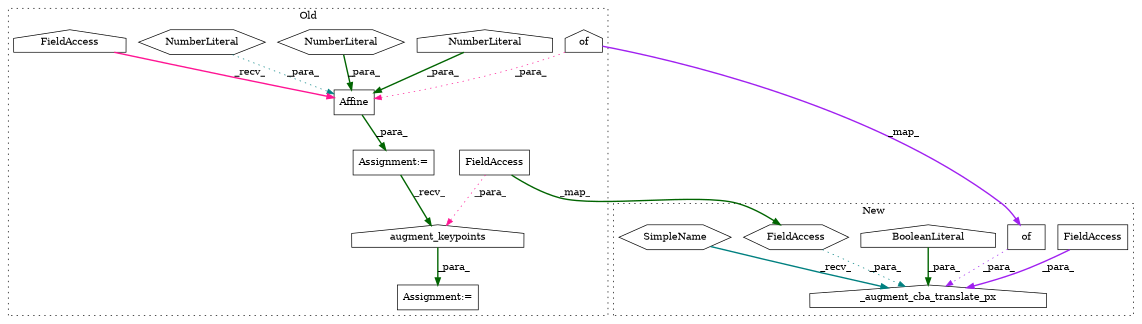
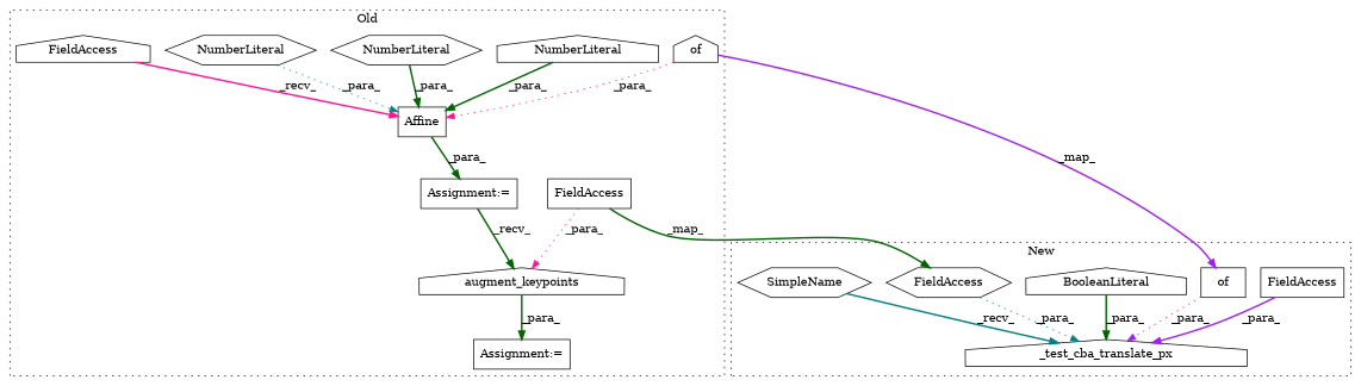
  digraph {
    node [a=32 l=1 shape=house]
    edge [color=darkgreen style=bold]
    n1 [l="18,1" label=augment_keypoints s="40916,40944"]
    n2 [l="3,1" label=of s="40877,40891"]
    n3 [l="7,1" label=Affine s="40862,40896" shape=box]
    n4 [a=34 label=NumberLiteral s=40895]
    n5 [a=34 l=3 label=NumberLiteral s=40869 shape=hexagon]
    n6 [a=34 label=NumberLiteral s=40893 shape=hexagon]
    n7 [a=22 l=17 label=FieldAccess s=40844]
    n8 [a=7 label="Assignment:=" s=40843 shape=box]
    n9 [a=7 label="Assignment:=" s=40911 shape=box]
    n10 [a=22 l=10 label=FieldAccess s=40934 shape=box]
-   n11 [l="23,1" label=_augment_cba_translate_px s="42178,42278"]
+   n11 [l="23,1" label=_test_cba_translate_px s="42178,42278"]
    n12 [a=22 l=20 label=FieldAccess s=42252 shape=box]
    n13 [l="3,1" label=of s="42225,42239" shape=box]
    n14 [a=9 l=5 label=BooleanLiteral s=42273]
    n15 [a=22 l=10 label=FieldAccess s=42241 shape=hexagon]
    n16 [a=42 l=4 label=SimpleName s=42173 shape=hexagon]
    subgraph cluster_1 {
      label=Old
      style=dotted
      n1
      n2
      n3
      n4
      n5
      n6
      n7
      n8
      n9
      n10
    }
    subgraph cluster_2 {
      label=New
      style=dotted
      n11
      n12
      n13
      n14
      n15
      n16
    }
    n1 -> n9 [label=_para_]
    n2 -> n3 [color=deeppink label=_para_ style=dotted]
    n2 -> n13 [color=purple label=_map_]
    n3 -> n8 [label=_para_]
    n4 -> n3 [label=_para_]
    n5 -> n3 [label=_para_]
    n6 -> n3 [color=teal label=_para_ style=dotted]
    n7 -> n3 [color=deeppink label=_recv_]
    n8 -> n1 [label=_recv_]
    n10 -> n1 [color=deeppink label=_para_ style=dotted]
    n10 -> n15 [label=_map_]
    n12 -> n11 [color=purple label=_para_]
    n13 -> n11 [color=purple label=_para_ style=dotted]
    n14 -> n11 [label=_para_]
    n15 -> n11 [color=teal label=_para_ style=dotted]
    n16 -> n11 [color=teal label=_recv_]
  }
